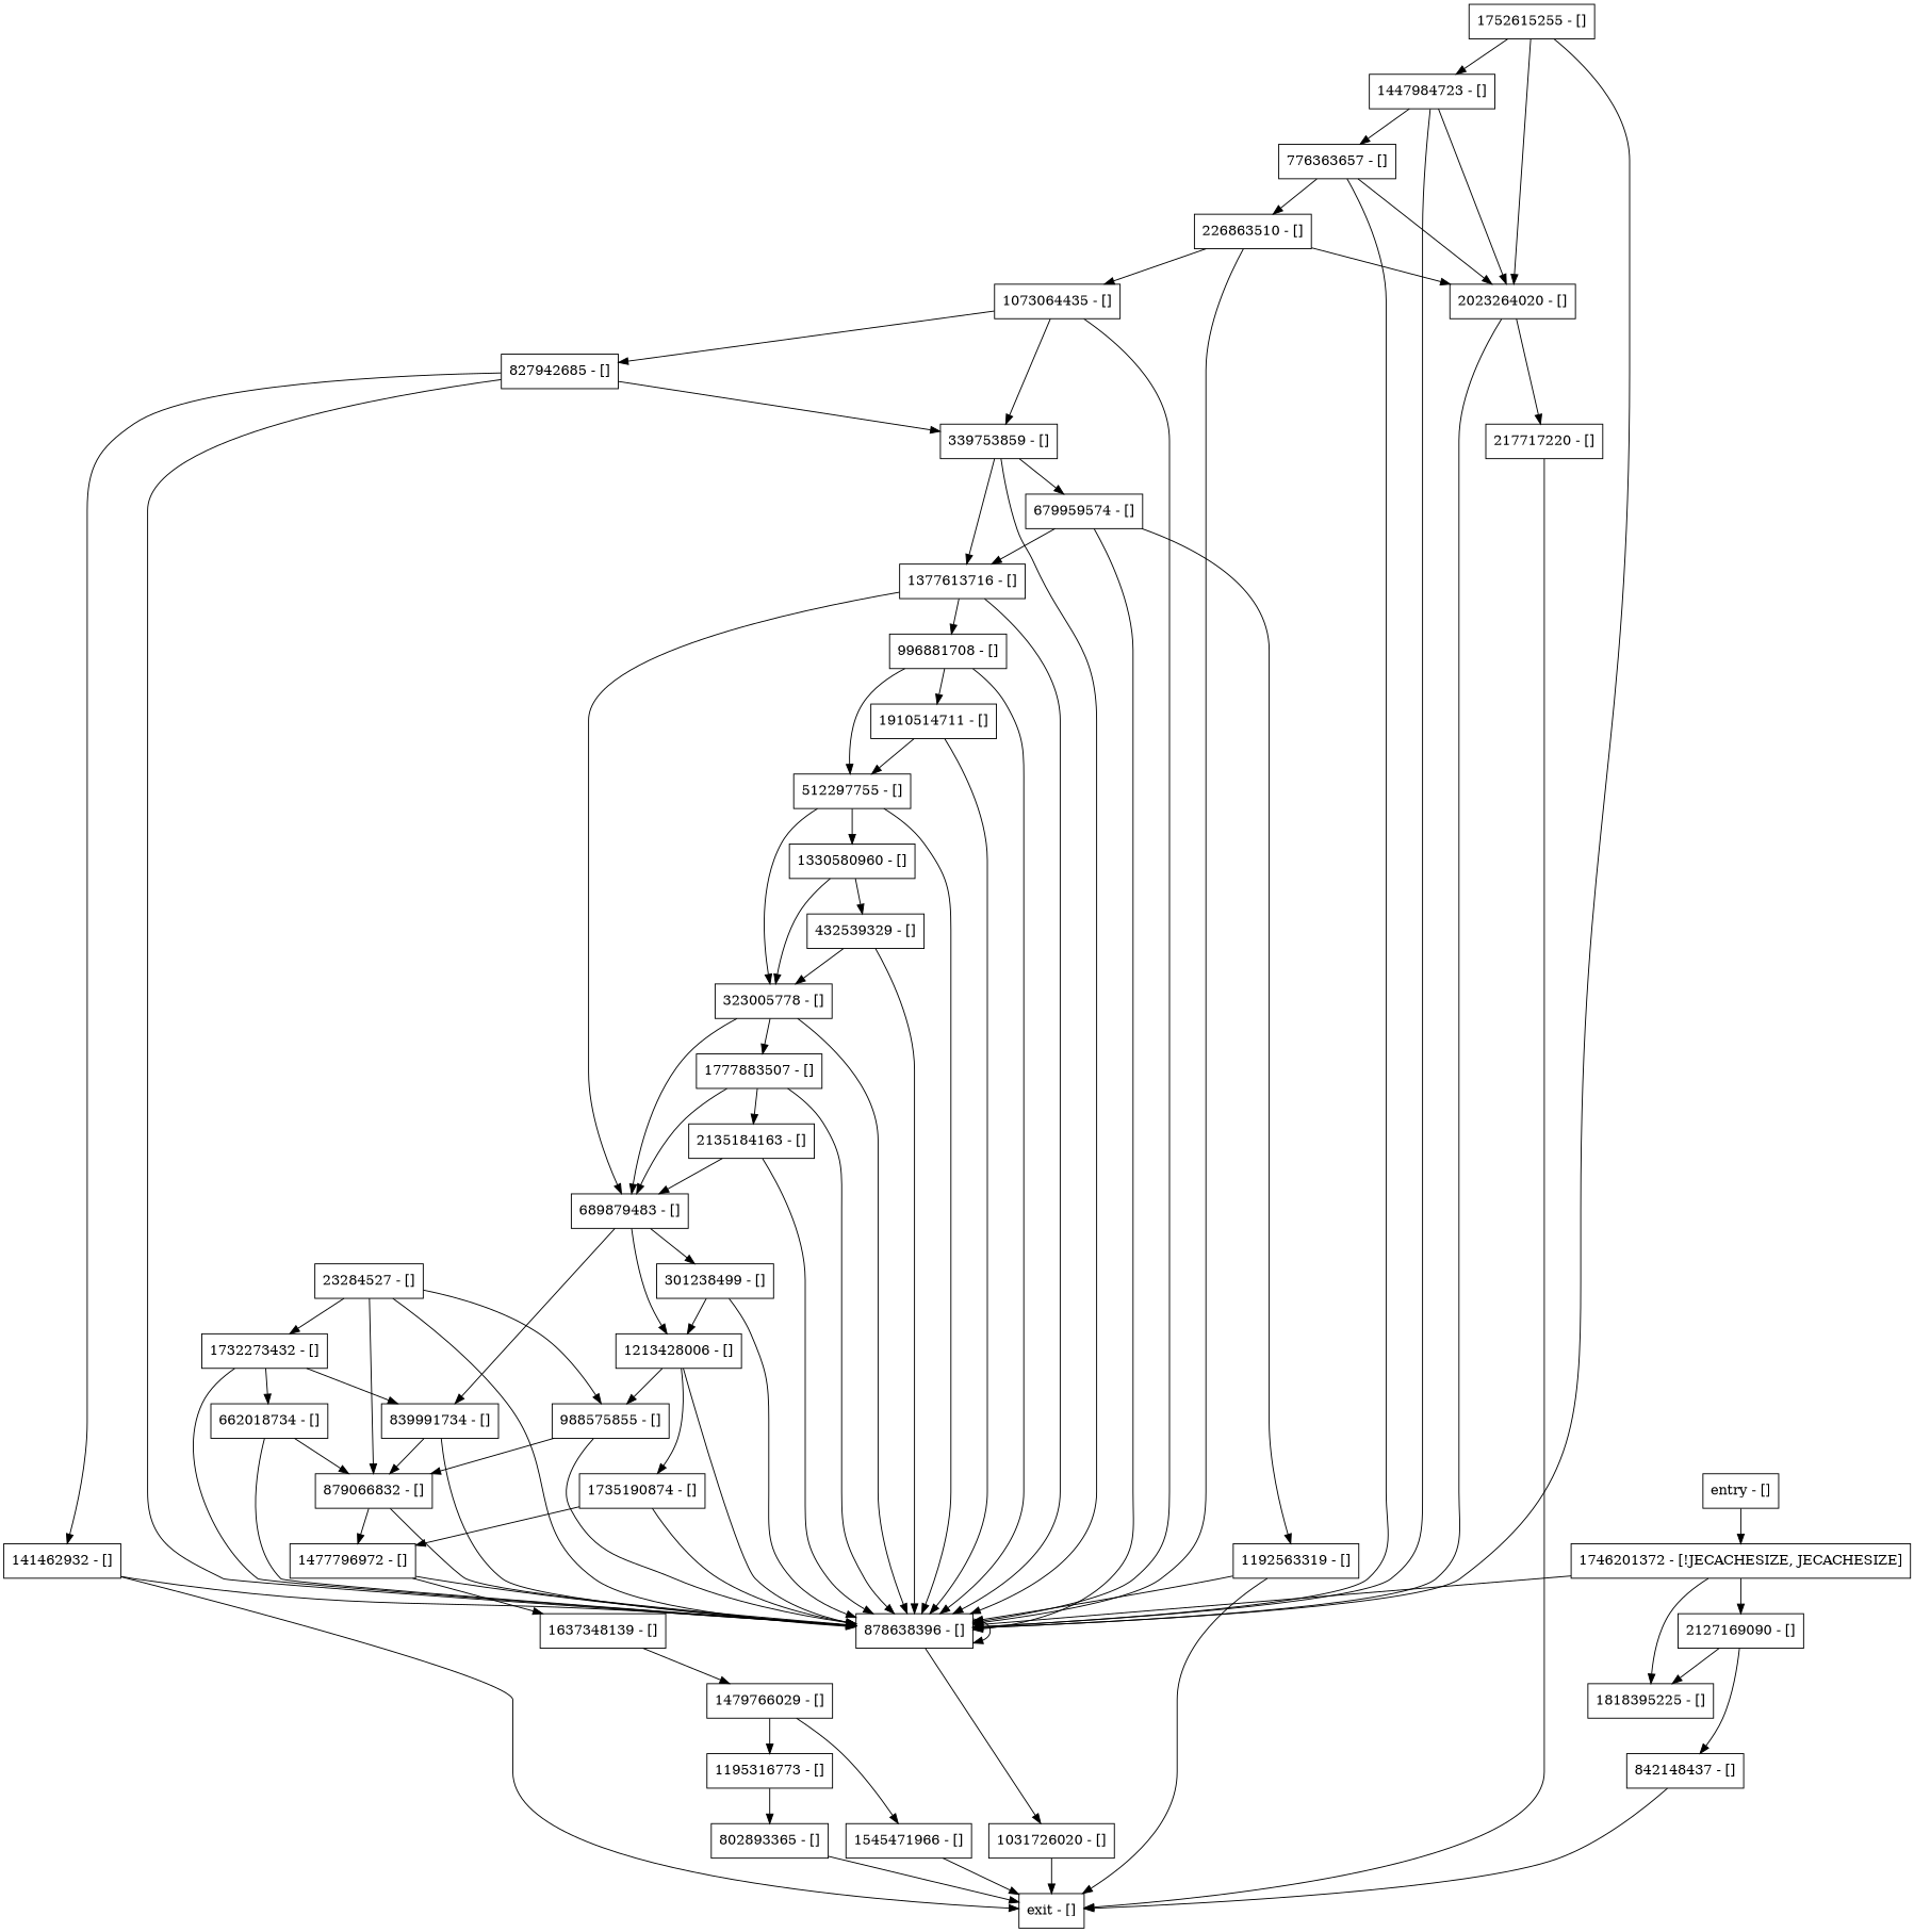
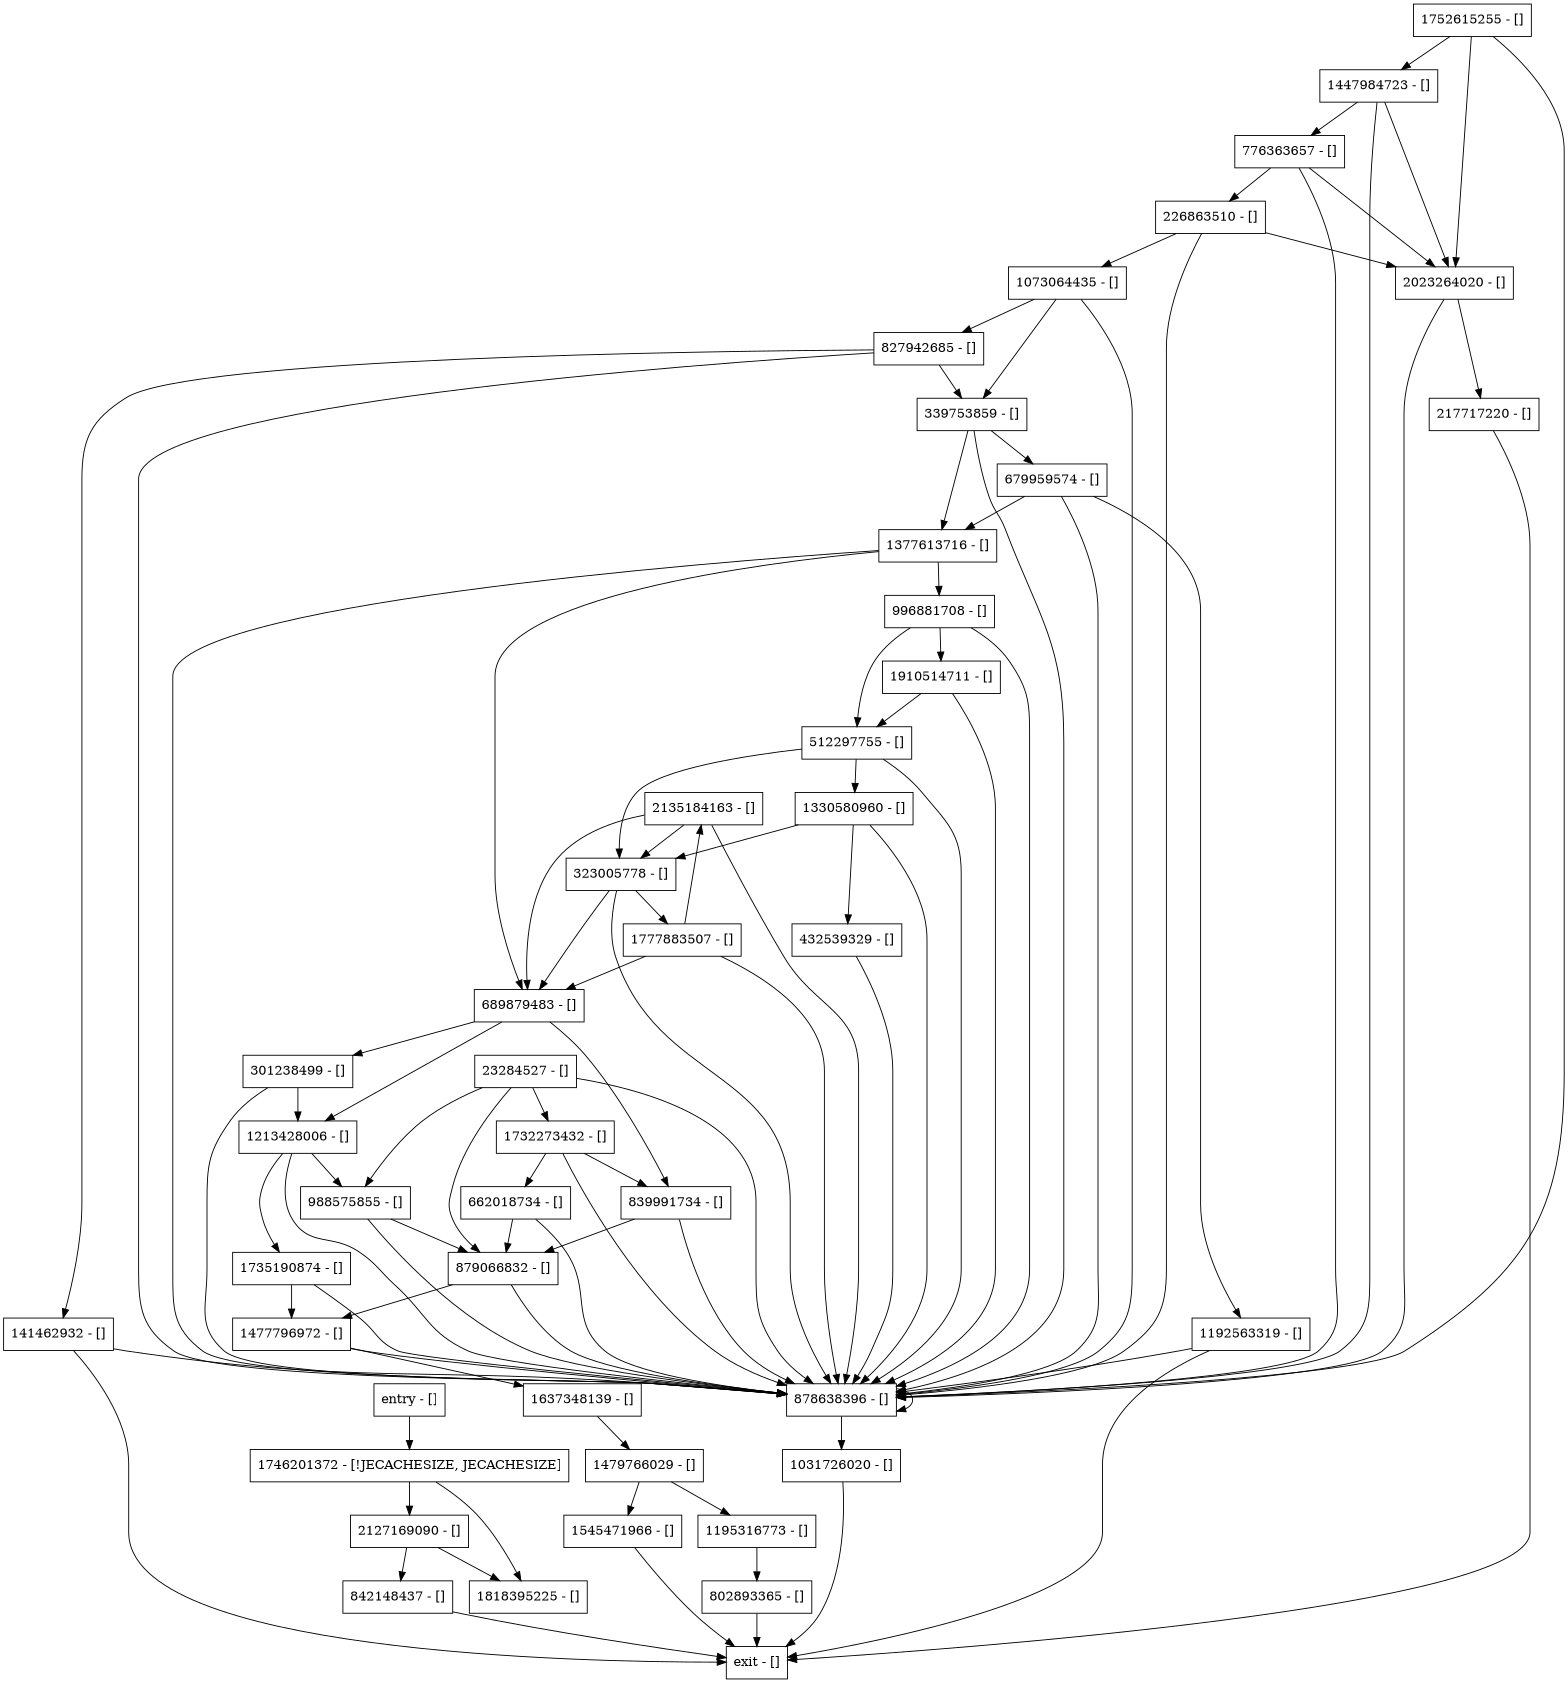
  digraph {
    node [shape=record]
    n1 [label="2135184163 - []"]
    n2 [label="689879483 - []"]
    n3 [label="878638396 - []"]
    n4 [label="1213428006 - []"]
    n5 [label="839991734 - []"]
    n6 [label="301238499 - []"]
    n7 [label="1031726020 - []"]
    n8 [label="776363657 - []"]
    n9 [label="2023264020 - []"]
    n10 [label="226863510 - []"]
    n11 [label="217717220 - []"]
    n12 [label="1073064435 - []"]
    n13 [label="2127169090 - []"]
    n14 [label="1818395225 - []"]
    n15 [label="842148437 - []"]
    n16 [label="exit - []"]
    n17 [label="988575855 - []"]
    n18 [label="1735190874 - []"]
    n19 [label="879066832 - []"]
    n20 [label="1477796972 - []"]
    n21 [label="432539329 - []"]
    n22 [label="323005778 - []"]
    n23 [label="1777883507 - []"]
    n24 [label="1637348139 - []"]
    n25 [label="1479766029 - []"]
    n26 [label="1545471966 - []"]
    n27 [label="1195316773 - []"]
    n28 [label="662018734 - []"]
    n29 [label="1732273432 - []"]
    n30 [label="1910514711 - []"]
    n31 [label="512297755 - []"]
    n32 [label="1330580960 - []"]
    n33 [label="1447984723 - []"]
    n34 [label="1752615255 - []"]
    n35 [label="23284527 - []"]
    n36 [label="339753859 - []"]
    n37 [label="679959574 - []"]
    n38 [label="1377613716 - []"]
    n39 [label="1192563319 - []"]
    n40 [label="996881708 - []"]
    n41 [label="802893365 - []"]
    n42 [label="141462932 - []"]
    n43 [label="entry - []"]
    n44 [label="1746201372 - [!JECACHESIZE, JECACHESIZE]"]
    n45 [label="827942685 - []"]
    n1 -> n2
    n1 -> n3
    n2 -> n4
    n2 -> n5
    n2 -> n6
    n3 -> n3
    n3 -> n7
    n4 -> n3
    n4 -> n17
    n4 -> n18
    n5 -> n3
    n5 -> n19
    n6 -> n3
    n6 -> n4
    n7 -> n16
    n8 -> n3
    n8 -> n9
    n8 -> n10
    n9 -> n3
    n9 -> n11
    n10 -> n3
    n10 -> n9
    n10 -> n12
    n11 -> n16
    n12 -> n3
    n12 -> n36
    n12 -> n45
    n13 -> n14
    n13 -> n15
    n15 -> n16
    n17 -> n3
    n17 -> n19
    n18 -> n3
    n18 -> n20
    n19 -> n3
    n19 -> n20
    n20 -> n3
    n20 -> n24
    n21 -> n3
-   n21 -> n22
+   n1 -> n22
    n22 -> n2
    n22 -> n3
    n22 -> n23
    n23 -> n1
    n23 -> n2
    n23 -> n3
    n24 -> n25
    n25 -> n26
    n25 -> n27
    n26 -> n16
    n27 -> n41
    n28 -> n3
    n28 -> n19
    n29 -> n3
    n29 -> n5
    n29 -> n28
    n30 -> n3
    n30 -> n31
    n31 -> n3
    n31 -> n22
    n31 -> n32
-   n44 -> n3
+   n32 -> n3
    n32 -> n21
    n32 -> n22
    n33 -> n3
    n33 -> n8
    n33 -> n9
    n34 -> n3
    n34 -> n9
    n34 -> n33
    n35 -> n3
    n35 -> n17
    n35 -> n19
    n35 -> n29
    n36 -> n3
    n36 -> n37
    n36 -> n38
    n37 -> n3
    n37 -> n38
    n37 -> n39
    n38 -> n2
    n38 -> n3
    n38 -> n40
    n39 -> n3
    n39 -> n16
    n40 -> n3
    n40 -> n30
    n40 -> n31
    n41 -> n16
    n42 -> n3
    n42 -> n16
    n43 -> n44
    n44 -> n13
    n44 -> n14
    n45 -> n3
    n45 -> n36
    n45 -> n42
  }
